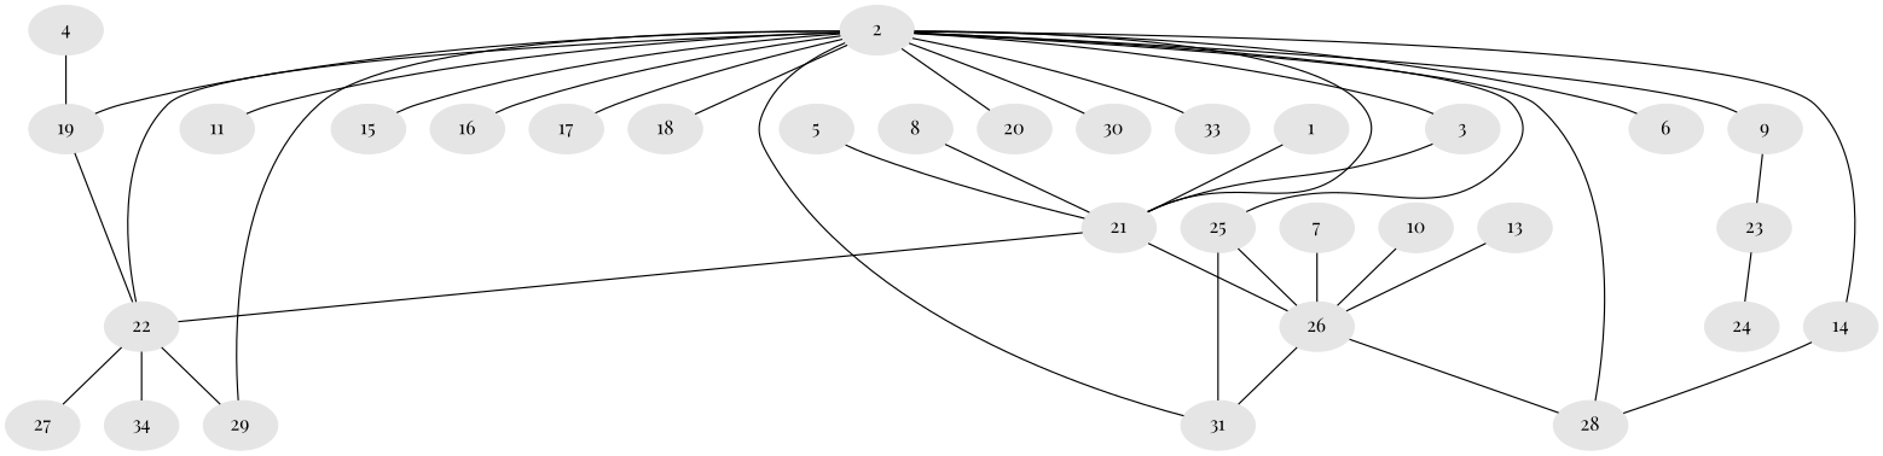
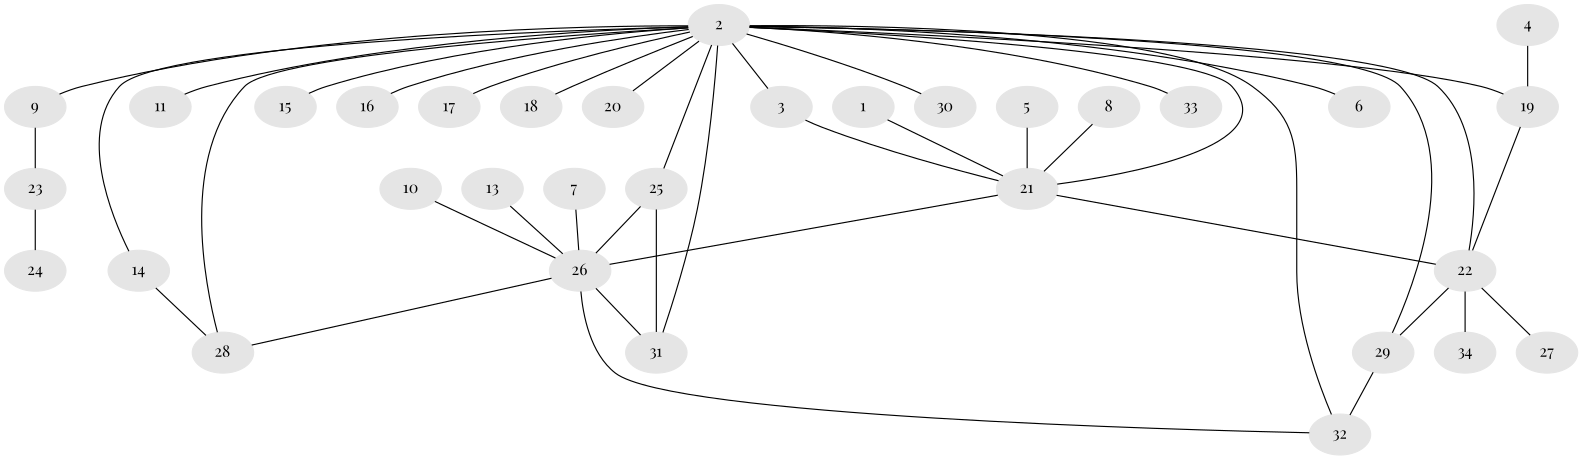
  graph {
    fontname="Playfair Display"
    node [color=gray90 fontname="Playfair Display" style=filled]
    edge [fontname="Playfair Display" weight=1.0]
    1
    21
    22
    26
    2
    3
    6
    9
    11
    14
    15
    16
    17
    18
    19
    20
    25
    28
    29
    30
    31
+   32
    33
    23
    27
    34
    4
    5
    7
    8
    24
    10
    13
    1 -- 21
    21 -- 22
    21 -- 26
    22 -- 29 [weight=2.0]
    22 -- 27
    22 -- 34
    26 -- 28
    26 -- 31
+   26 -- 32
    2 -- 21
    2 -- 22 [weight=3.0]
    2 -- 3
    2 -- 6
    2 -- 9
    2 -- 11
    2 -- 14
    2 -- 15
    2 -- 16
    2 -- 17
    2 -- 18
    2 -- 19
    2 -- 20
    2 -- 25 [weight=2.0]
    2 -- 28
    2 -- 29
    2 -- 30
    2 -- 31
+   2 -- 32
    2 -- 33
    3 -- 21
    9 -- 23
    14 -- 28
    19 -- 22
    25 -- 26
    25 -- 31
+   29 -- 32 [weight=2.0]
    23 -- 24
    4 -- 19
    5 -- 21
    7 -- 26
    8 -- 21
    10 -- 26
    13 -- 26
  }
